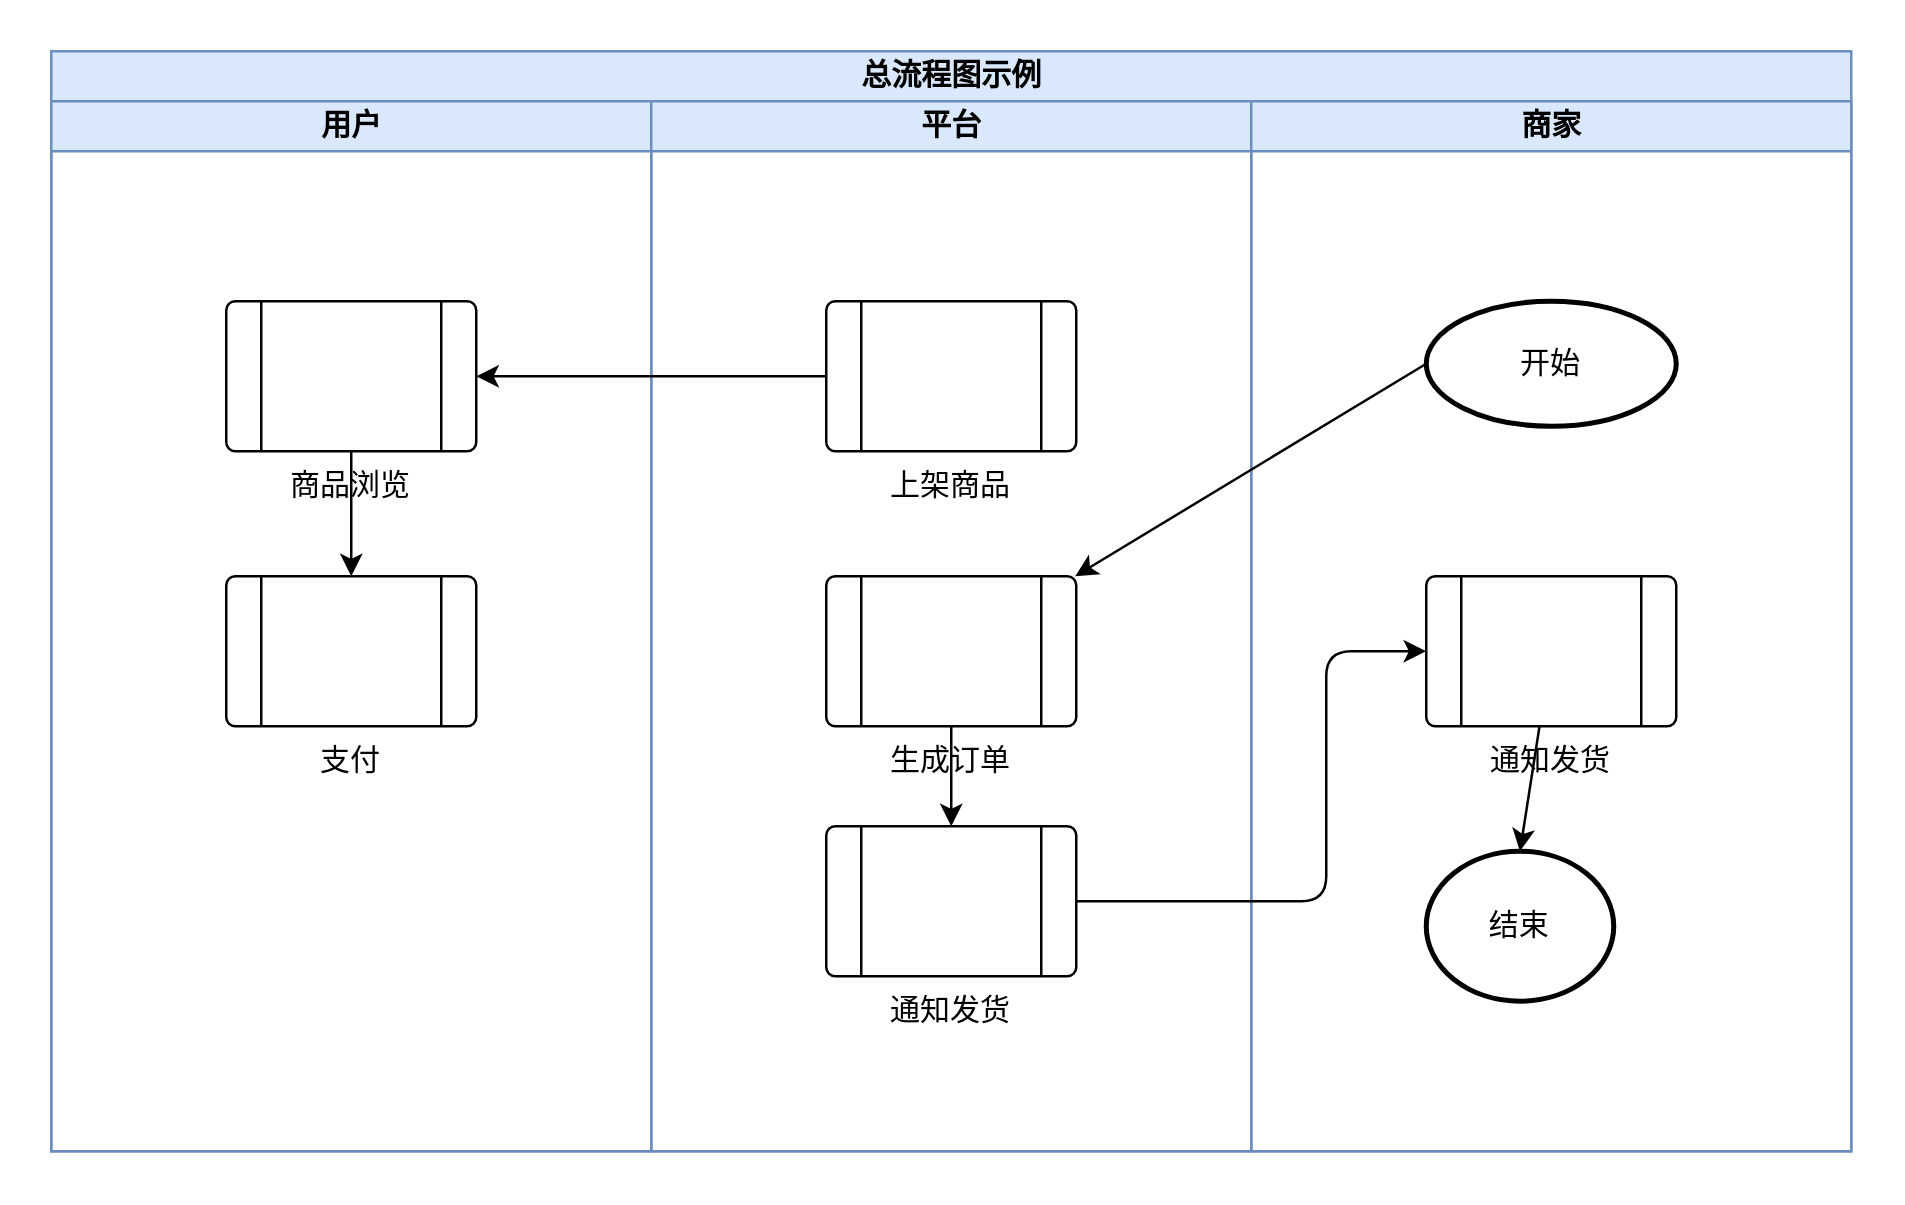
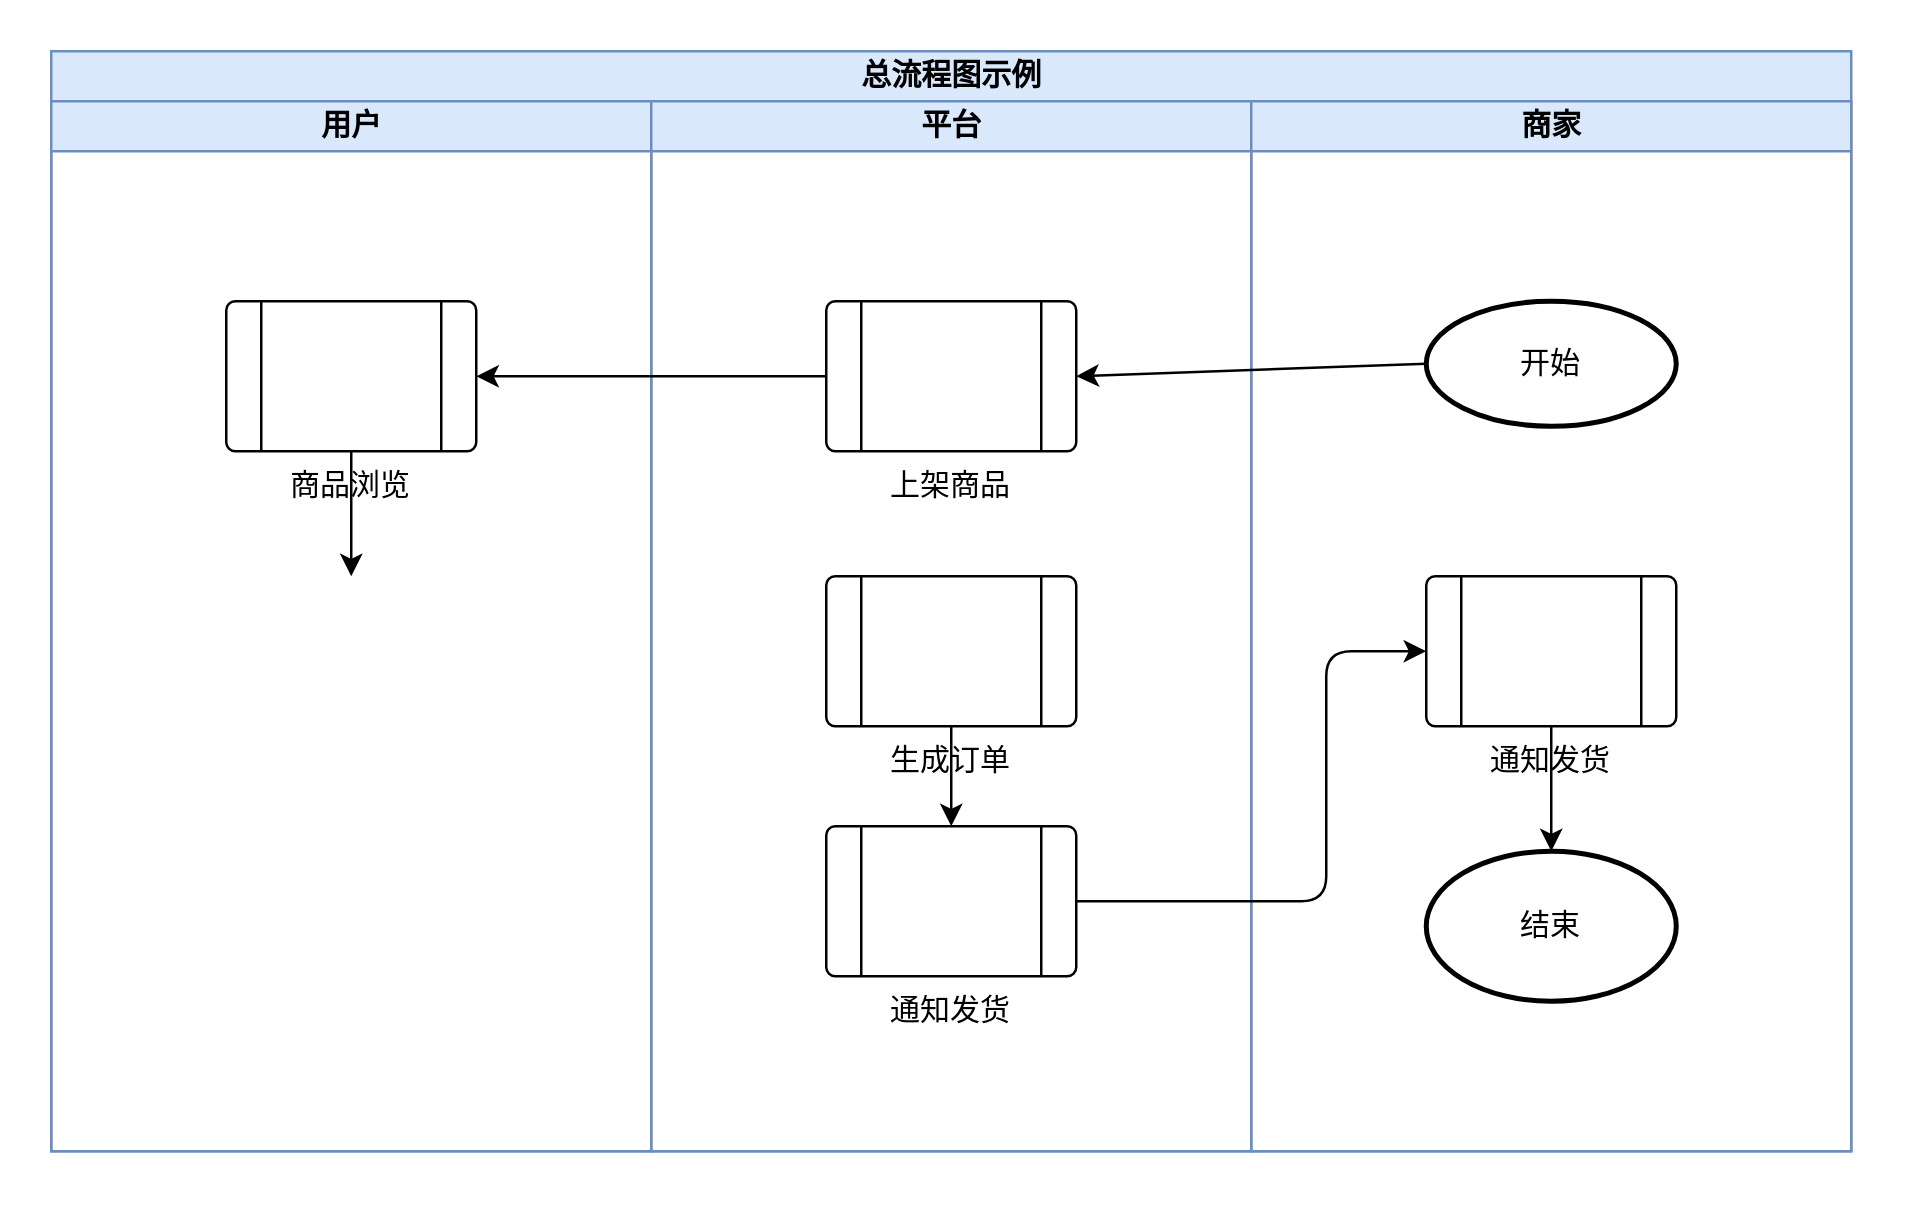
  <mxCell id="0" />
  <mxCell id="1" parent="0" />
  <mxCell id="2" value="总流程图示例" style="swimlane;childLayout=stackLayout;resizeParent=1;resizeParentMax=0;startSize=20;html=1;fontFamily=仿宋;fillColor=#dae8fc;strokeColor=#6c8ebf;" vertex="1" parent="1"><mxGeometry x="20" y="20" width="720" height="440" as="geometry" /></mxCell>
  <mxCell id="3" value="用户" style="swimlane;startSize=20;html=1;fontFamily=仿宋;fillColor=#dae8fc;strokeColor=#6c8ebf;" vertex="1" parent="2"><mxGeometry y="20" width="240" height="420" as="geometry" /></mxCell>
  <mxCell id="4" style="edgeStyle=none;html=1;fontFamily=仿宋;" edge="1" parent="3" source="5"><mxGeometry relative="1" as="geometry"><mxPoint x="120" y="190" as="targetPoint" /></mxGeometry></mxCell>
  <mxCell id="5" value="商品浏览" style="verticalLabelPosition=bottom;verticalAlign=top;html=1;shape=process;whiteSpace=wrap;rounded=1;size=0.14;arcSize=6;align=center;fontFamily=仿宋;" vertex="1" parent="3"><mxGeometry x="70" y="80" width="100" height="60" as="geometry" /></mxCell>
- <mxCell id="6" value="支付" style="verticalLabelPosition=bottom;verticalAlign=top;html=1;shape=process;whiteSpace=wrap;rounded=1;size=0.14;arcSize=6;align=center;fontFamily=仿宋;" vertex="1" parent="3"><mxGeometry x="70" y="190" width="100" height="60" as="geometry" /></mxCell>
  <mxCell id="7" value="平台" style="swimlane;startSize=20;html=1;fontFamily=仿宋;fillColor=#dae8fc;strokeColor=#6c8ebf;" vertex="1" parent="2"><mxGeometry x="240" y="20" width="240" height="420" as="geometry" /></mxCell>
  <mxCell id="8" value="上架商品" style="verticalLabelPosition=bottom;verticalAlign=top;html=1;shape=process;whiteSpace=wrap;rounded=1;size=0.14;arcSize=6;align=center;fontFamily=仿宋;" vertex="1" parent="7"><mxGeometry x="70" y="80" width="100" height="60" as="geometry" /></mxCell>
  <mxCell id="9" style="edgeStyle=none;html=1;entryX=0.5;entryY=0;entryDx=0;entryDy=0;" edge="1" parent="7" source="10" target="11"><mxGeometry relative="1" as="geometry" /></mxCell>
  <mxCell id="10" value="生成订单" style="verticalLabelPosition=bottom;verticalAlign=top;html=1;shape=process;whiteSpace=wrap;rounded=1;size=0.14;arcSize=6;align=center;fontFamily=仿宋;" vertex="1" parent="7"><mxGeometry x="70" y="190" width="100" height="60" as="geometry" /></mxCell>
  <mxCell id="11" value="通知发货" style="verticalLabelPosition=bottom;verticalAlign=top;html=1;shape=process;whiteSpace=wrap;rounded=1;size=0.14;arcSize=6;align=center;fontFamily=仿宋;" vertex="1" parent="7"><mxGeometry x="70" y="290" width="100" height="60" as="geometry" /></mxCell>
  <mxCell id="12" value="商家" style="swimlane;startSize=20;html=1;fontFamily=仿宋;fillColor=#dae8fc;strokeColor=#6c8ebf;" vertex="1" parent="2"><mxGeometry x="480" y="20" width="240" height="420" as="geometry" /></mxCell>
  <mxCell id="13" value="开始" style="strokeWidth=2;html=1;shape=mxgraph.flowchart.start_1;whiteSpace=wrap;fontFamily=仿宋;" vertex="1" parent="12"><mxGeometry x="70" y="80" width="100" height="50" as="geometry" /></mxCell>
  <mxCell id="14" style="edgeStyle=none;html=1;entryX=0.5;entryY=0;entryDx=0;entryDy=0;entryPerimeter=0;" edge="1" parent="12" source="15" target="16"><mxGeometry relative="1" as="geometry" /></mxCell>
  <mxCell id="15" value="通知发货" style="verticalLabelPosition=bottom;verticalAlign=top;html=1;shape=process;whiteSpace=wrap;rounded=1;size=0.14;arcSize=6;align=center;fontFamily=仿宋;" vertex="1" parent="12"><mxGeometry x="70" y="190" width="100" height="60" as="geometry" /></mxCell>
- <mxCell id="16" value="结束" style="strokeWidth=2;html=1;shape=mxgraph.flowchart.start_1;whiteSpace=wrap;fontFamily=仿宋;" vertex="1" parent="12"><mxGeometry x="70" y="300" width="75" height="60" as="geometry" /></mxCell>
- <mxCell id="17" style="edgeStyle=none;html=1;exitX=0;exitY=0.5;exitDx=0;exitDy=0;exitPerimeter=0;fontFamily=仿宋;" edge="1" parent="2" source="13" target="10"><mxGeometry relative="1" as="geometry" /></mxCell>
+ <mxCell id="16" value="结束" style="strokeWidth=2;html=1;shape=mxgraph.flowchart.start_1;whiteSpace=wrap;fontFamily=仿宋;" vertex="1" parent="12"><mxGeometry x="70" y="300" width="100" height="60" as="geometry" /></mxCell>
+ <mxCell id="17" style="edgeStyle=none;html=1;exitX=0;exitY=0.5;exitDx=0;exitDy=0;exitPerimeter=0;entryX=1;entryY=0.5;entryDx=0;entryDy=0;fontFamily=仿宋;" edge="1" parent="2" source="13" target="8"><mxGeometry relative="1" as="geometry" /></mxCell>
  <mxCell id="18" style="edgeStyle=none;html=1;entryX=1;entryY=0.5;entryDx=0;entryDy=0;fontFamily=仿宋;" edge="1" parent="2" source="8" target="5"><mxGeometry relative="1" as="geometry" /></mxCell>
  <mxCell id="19" style="edgeStyle=none;html=1;entryX=0;entryY=0.5;entryDx=0;entryDy=0;" edge="1" parent="2" source="11" target="15"><mxGeometry relative="1" as="geometry"><Array as="points"><mxPoint x="510" y="340" /><mxPoint x="510" y="240" /></Array></mxGeometry></mxCell>
